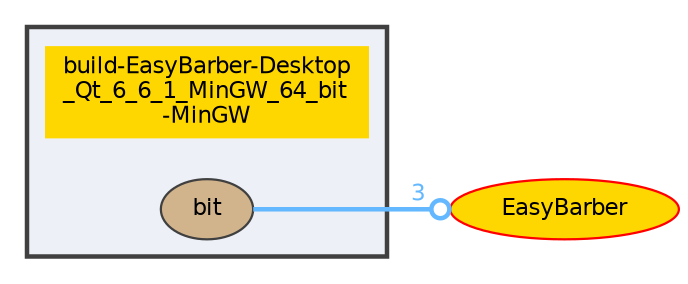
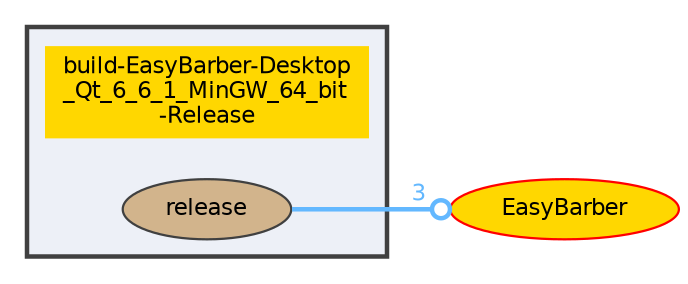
  digraph {
    compound=true
    rankdir=LR
    node [fontname=Helvetica fontsize=10 shape=ellipse style=filled fillcolor=gold]
-   n1 [height=0.2 label="build-EasyBarber-Desktop\l_Qt_6_6_1_MinGW_64_bit\l-MinGW" shape=plaintext width=0.4]
-   n2 [color=grey25 fillcolor=tan height=0.2 label=bit width=0.4]
+   n1 [height=0.2 label="build-EasyBarber-Desktop\l_Qt_6_6_1_MinGW_64_bit\l-Release" shape=plaintext width=0.4]
+   n2 [color=grey25 fillcolor=tan height=0.2 label=release width=0.4]
    n3 [color=red height=0.2 label=EasyBarber width=0.4]
    subgraph cluster_1 {
      bgcolor="#edf0f7"
      fontname=Helvetica
      fontsize=10
      pencolor=grey25
      style="filled,bold"
      n1
      n2
    }
    n2 -> n3 [color=steelblue1 fontcolor=steelblue1 fontname=Helvetica fontsize=10 headlabel=3 labeldistance=1.5 labelfontname=Helvetica labelfontsize=10 style=bold arrowhead=odot]
  }
